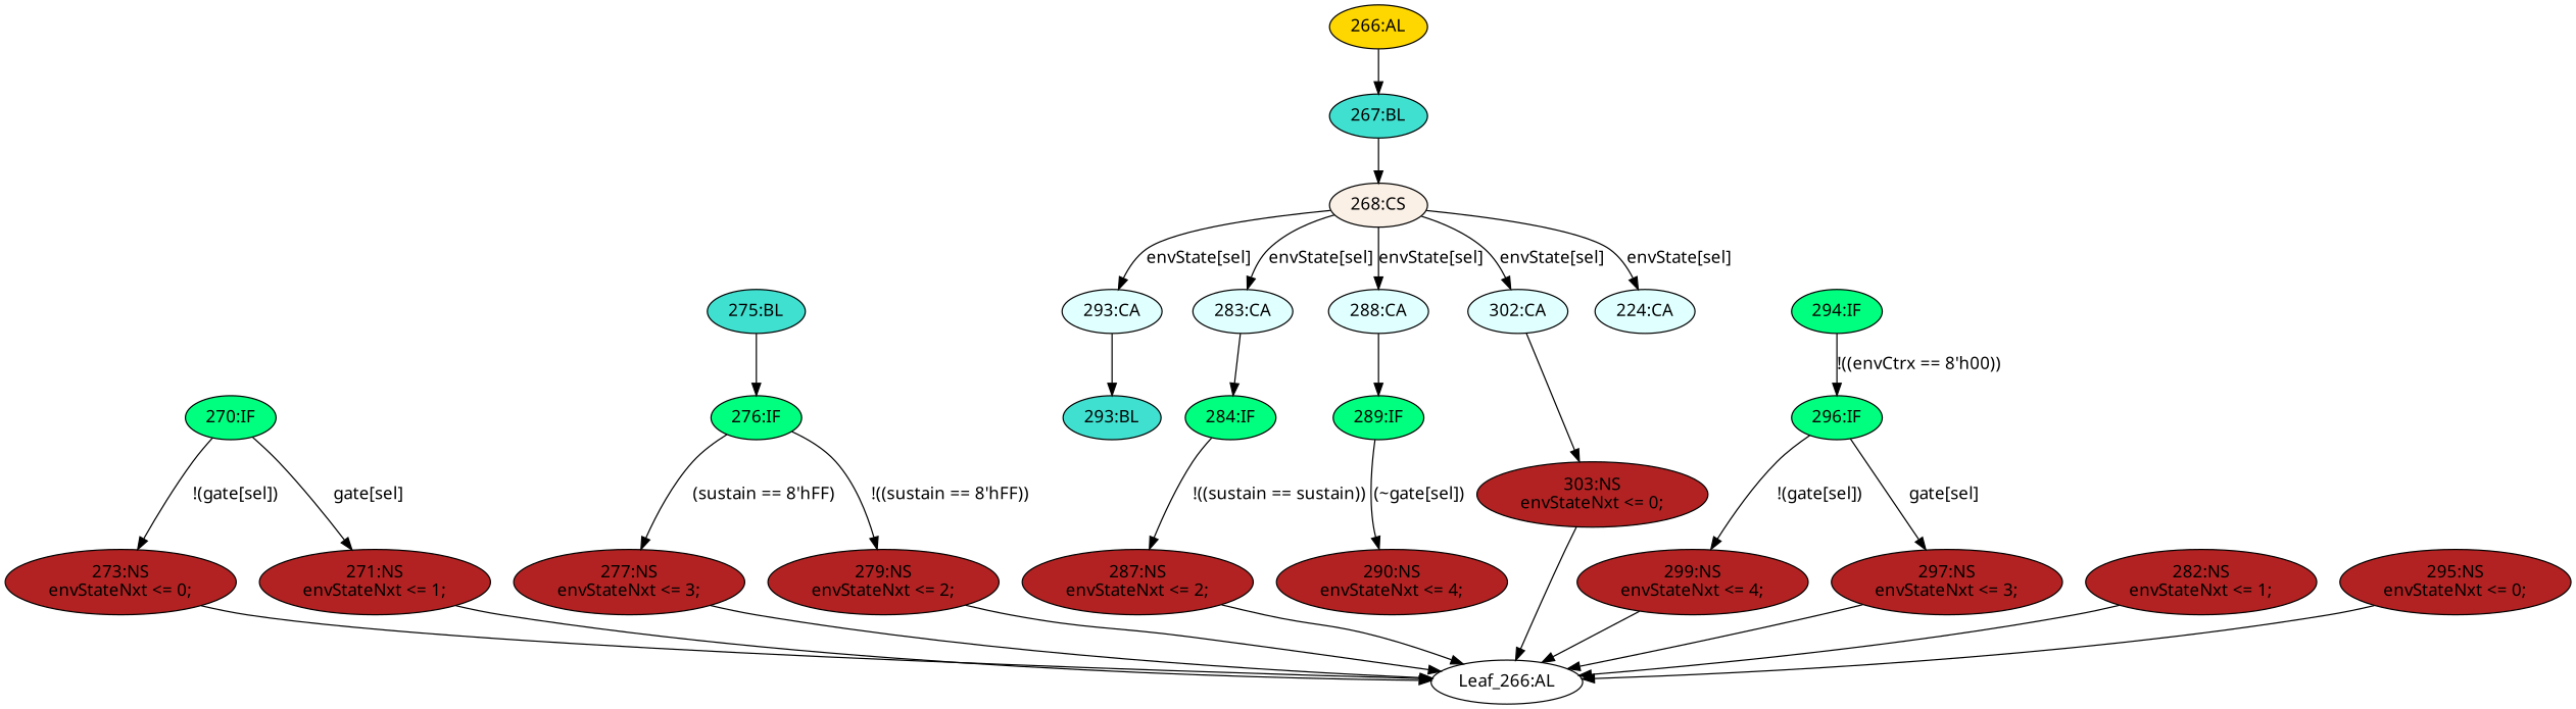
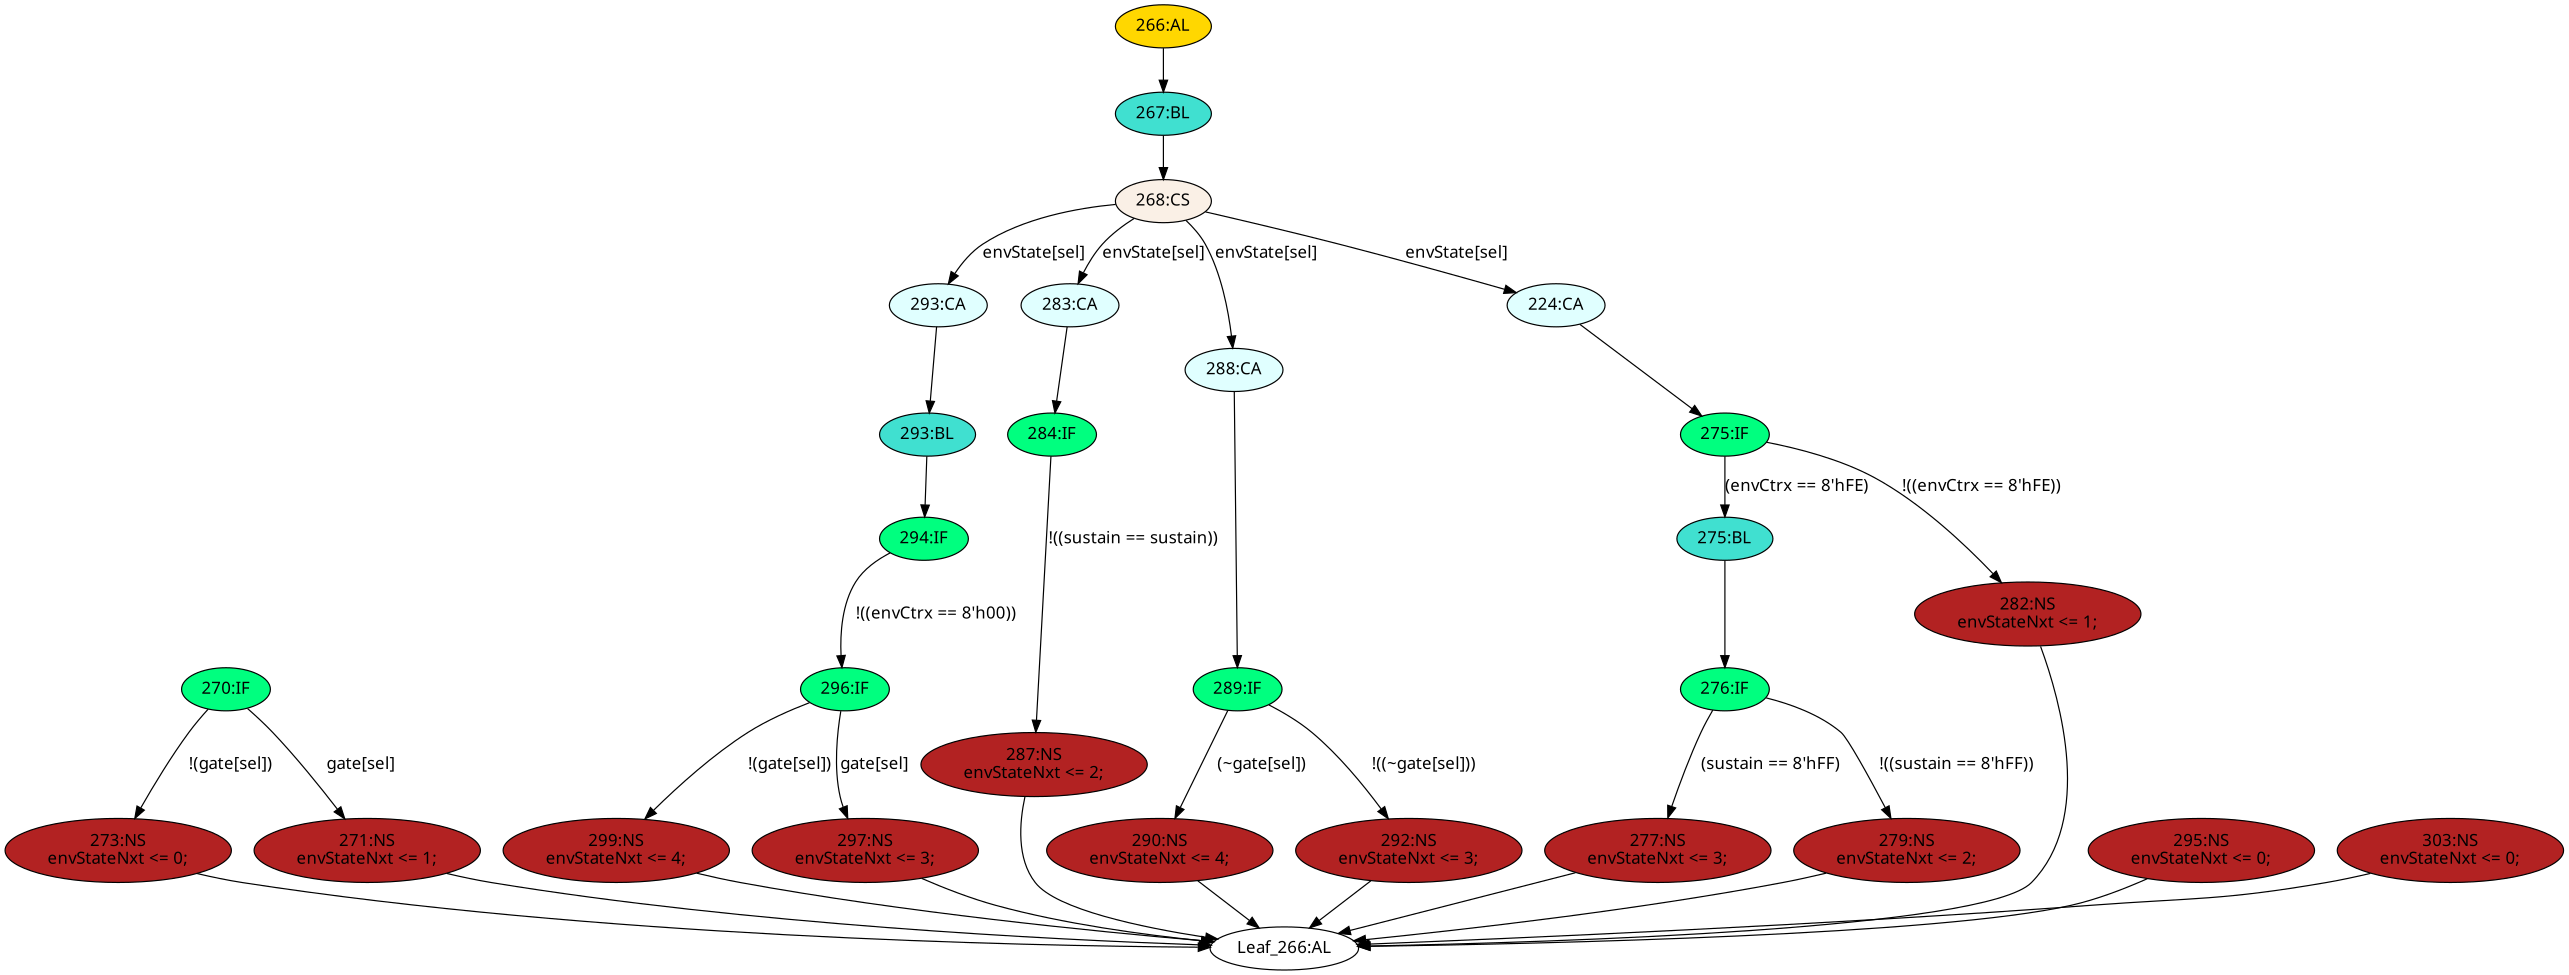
  strict digraph {
    fontname="Noto Sans"
    node [fillcolor=firebrick fontname="Noto Sans" statements="[]" style=filled typ=NonblockingSubstitution]
    edge [cond="[]" fontname="Noto Sans" lineno=None]
    n1 [ast="<pyverilog.vparser.ast.IfStatement object at 0x7f9307144dd0>" fillcolor=springgreen label="270:IF" typ=IfStatement]
    n2 [ast="<pyverilog.vparser.ast.NonblockingSubstitution object at 0x7f92e575b150>" label="273:NS\nenvStateNxt <= 0;" statements="[<pyverilog.vparser.ast.NonblockingSubstitution object at 0x7f92e575b150>]"]
    n3 [ast="<pyverilog.vparser.ast.NonblockingSubstitution object at 0x7f9307172290>" label="271:NS\nenvStateNxt <= 1;" statements="[<pyverilog.vparser.ast.NonblockingSubstitution object at 0x7f9307172290>]"]
    n4 [def_var="['envStateNxt']" label="Leaf_266:AL" fillcolor="" statements="" style="" typ=""]
    n5 [ast="<pyverilog.vparser.ast.Case object at 0x7f9307172650>" fillcolor=lightcyan label="293:CA" typ=Case]
    n6 [ast="<pyverilog.vparser.ast.Block object at 0x7f93071726d0>" fillcolor=turquoise label="293:BL" typ=Block]
    n7 [ast="<pyverilog.vparser.ast.IfStatement object at 0x7f9307172710>" fillcolor=springgreen label="294:IF" typ=IfStatement]
    n8 [ast="<pyverilog.vparser.ast.IfStatement object at 0x7f9307172750>" fillcolor=springgreen label="296:IF" typ=IfStatement]
    n9 [ast="<pyverilog.vparser.ast.IfStatement object at 0x7f9307172cd0>" fillcolor=springgreen label="276:IF" typ=IfStatement]
    n10 [ast="<pyverilog.vparser.ast.NonblockingSubstitution object at 0x7f9307172e50>" label="277:NS\nenvStateNxt <= 3;" statements="[<pyverilog.vparser.ast.NonblockingSubstitution object at 0x7f9307172e50>]"]
    n11 [ast="<pyverilog.vparser.ast.NonblockingSubstitution object at 0x7f9307172d10>" label="279:NS\nenvStateNxt <= 2;" statements="[<pyverilog.vparser.ast.NonblockingSubstitution object at 0x7f9307172d10>]"]
    n12 [ast="<pyverilog.vparser.ast.NonblockingSubstitution object at 0x7f93071484d0>" label="290:NS\nenvStateNxt <= 4;" statements="[<pyverilog.vparser.ast.NonblockingSubstitution object at 0x7f93071484d0>]"]
    n13 [ast="<pyverilog.vparser.ast.Case object at 0x7f9307148090>" fillcolor=lightcyan label="283:CA" typ=Case]
    n14 [ast="<pyverilog.vparser.ast.IfStatement object at 0x7f9307148110>" fillcolor=springgreen label="284:IF" typ=IfStatement]
    n15 [ast="<pyverilog.vparser.ast.NonblockingSubstitution object at 0x7f9307148150>" label="287:NS\nenvStateNxt <= 2;" statements="[<pyverilog.vparser.ast.NonblockingSubstitution object at 0x7f9307148150>]"]
    n16 [ast="<pyverilog.vparser.ast.IfStatement object at 0x7f9307148350>" fillcolor=springgreen label="289:IF" typ=IfStatement]
+   n17 [ast="<pyverilog.vparser.ast.NonblockingSubstitution object at 0x7f9307148390>" label="292:NS\nenvStateNxt <= 3;" statements="[<pyverilog.vparser.ast.NonblockingSubstitution object at 0x7f9307148390>]"]
    n18 [ast="<pyverilog.vparser.ast.NonblockingSubstitution object at 0x7f9307172790>" label="299:NS\nenvStateNxt <= 4;" statements="[<pyverilog.vparser.ast.NonblockingSubstitution object at 0x7f9307172790>]"]
    n19 [ast="<pyverilog.vparser.ast.Always object at 0x7f9307148710>" clk_sens=False fillcolor=gold label="266:AL" sens="['sel', 'gate', 'sustain']" typ=Always use_var="['envState', 'envCtrx', 'sel', 'sustain', 'gate']"]
    n20 [ast="<pyverilog.vparser.ast.Block object at 0x7f9307148910>" fillcolor=turquoise label="267:BL" typ=Block]
    n21 [ast="<pyverilog.vparser.ast.CaseStatement object at 0x7f9307148950>" fillcolor=linen label="268:CS" typ=CaseStatement]
    n22 [ast="<pyverilog.vparser.ast.Case object at 0x7f9307148e10>" fillcolor=lightcyan label="288:CA" typ=Case]
-   n23 [ast="<pyverilog.vparser.ast.Case object at 0x7f9307148e90>" fillcolor=lightcyan label="302:CA" typ=Case]
    n24 [ast="<pyverilog.vparser.ast.Case object at 0x7f9307148b10>" fillcolor=lightcyan label="224:CA" typ=Case]
    n25 [ast="<pyverilog.vparser.ast.Block object at 0x7f9307148d10>" fillcolor=turquoise label="275:BL" typ=Block]
    n26 [ast="<pyverilog.vparser.ast.NonblockingSubstitution object at 0x7f93071728d0>" label="297:NS\nenvStateNxt <= 3;" statements="[<pyverilog.vparser.ast.NonblockingSubstitution object at 0x7f93071728d0>]"]
    n27 [ast="<pyverilog.vparser.ast.NonblockingSubstitution object at 0x7f9307148bd0>" label="282:NS\nenvStateNxt <= 1;" statements="[<pyverilog.vparser.ast.NonblockingSubstitution object at 0x7f9307148bd0>]"]
    n28 [ast="<pyverilog.vparser.ast.NonblockingSubstitution object at 0x7f9307172ad0>" label="295:NS\nenvStateNxt <= 0;" statements="[<pyverilog.vparser.ast.NonblockingSubstitution object at 0x7f9307172ad0>]"]
+   n29 [ast="<pyverilog.vparser.ast.IfStatement object at 0x7f9307148b90>" fillcolor=springgreen label="275:IF" typ=IfStatement]
    n30 [ast="<pyverilog.vparser.ast.NonblockingSubstitution object at 0x7f9307148ed0>" label="303:NS\nenvStateNxt <= 0;" statements="[<pyverilog.vparser.ast.NonblockingSubstitution object at 0x7f9307148ed0>]"]
    n1 -> n2 [cond="['gate', 'sel']" label="!(gate[sel])" lineno=270]
    n1 -> n3 [cond="['gate', 'sel']" label="gate[sel]" lineno=270]
    n2 -> n4
    n3 -> n4
    n5 -> n6
+   n6 -> n7
    n7 -> n8 [cond="['envCtrx']" label="!((envCtrx == 8'h00))" lineno=294]
    n8 -> n18 [cond="['gate', 'sel']" label="!(gate[sel])" lineno=296]
    n8 -> n26 [cond="['gate', 'sel']" label="gate[sel]" lineno=296]
    n9 -> n10 [cond="['sustain']" label="(sustain == 8'hFF)" lineno=276]
    n9 -> n11 [cond="['sustain']" label="!((sustain == 8'hFF))" lineno=276]
    n10 -> n4
    n11 -> n4
+   n12 -> n4
    n13 -> n14
    n14 -> n15 [cond="['envCtrx', 'sustain']" label="!((sustain == sustain))" lineno=284]
    n15 -> n4
    n16 -> n12 [cond="['gate', 'sel']" label="(~gate[sel])" lineno=289]
+   n16 -> n17 [cond="['gate', 'sel']" label="!((~gate[sel]))" lineno=289]
+   n17 -> n4
    n18 -> n4
    n19 -> n20
    n20 -> n21
    n21 -> n5 [cond="['envState', 'sel']" label="envState[sel]" lineno=268]
    n21 -> n13 [cond="['envState', 'sel']" label="envState[sel]" lineno=268]
    n21 -> n22 [cond="['envState', 'sel']" label="envState[sel]" lineno=268]
-   n21 -> n23 [cond="['envState', 'sel']" label="envState[sel]" lineno=268]
    n21 -> n24 [cond="['envState', 'sel']" label="envState[sel]" lineno=268]
    n22 -> n16
-   n23 -> n30
+   n24 -> n29
    n25 -> n9
    n26 -> n4
    n27 -> n4
    n28 -> n4
+   n29 -> n25 [cond="['envCtrx']" label="(envCtrx == 8'hFE)" lineno=275]
+   n29 -> n27 [cond="['envCtrx']" label="!((envCtrx == 8'hFE))" lineno=275]
    n30 -> n4
  }
